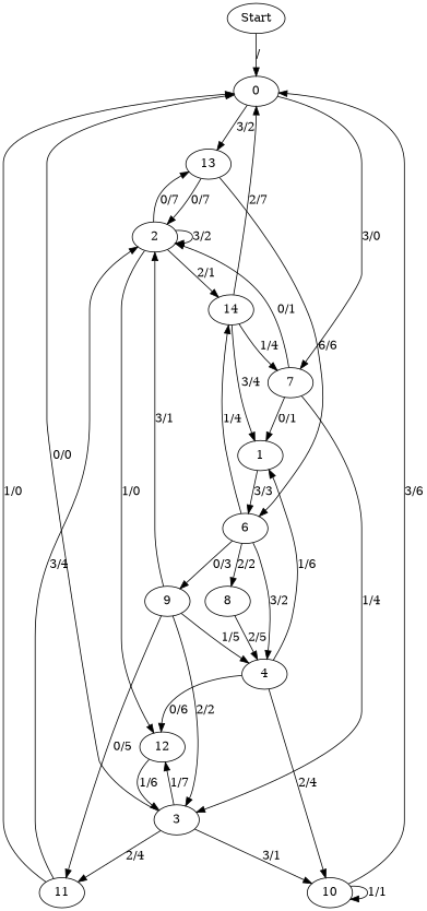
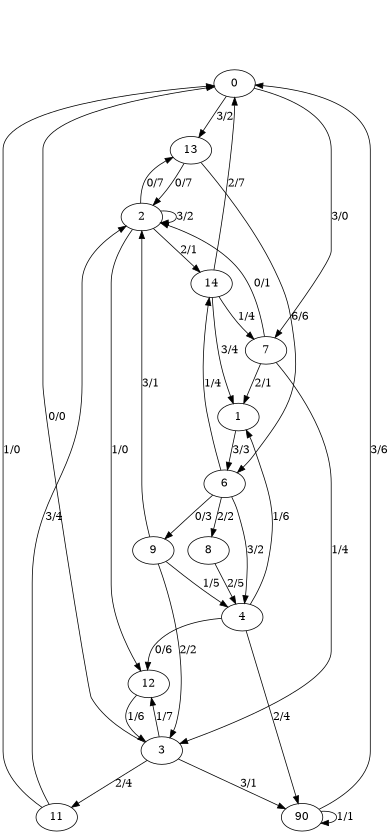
  digraph {
-   Start
    0
    13
    7
    2
    6
    14
    12
    3
    1
    8
    4
    9
    11
-   10
-   Start -> 0 [label="/"]
+   10 [label=90]
    0 -> 13 [label="3/2"]
    0 -> 7 [label="3/0"]
    13 -> 2 [label="0/7"]
    13 -> 6 [label="6/6"]
    7 -> 2 [label="0/1"]
    7 -> 3 [label="1/4"]
-   7 -> 1 [label="0/1"]
+   7 -> 1 [label="2/1"]
    2 -> 13 [label="0/7"]
    2 -> 2 [label="3/2"]
    2 -> 14 [label="2/1"]
    2 -> 12 [label="1/0"]
    6 -> 14 [label="1/4"]
    6 -> 8 [label="2/2"]
    6 -> 4 [label="3/2"]
    6 -> 9 [label="0/3"]
    14 -> 0 [label="2/7"]
    14 -> 7 [label="1/4"]
    14 -> 1 [label="3/4"]
    12 -> 3 [label="1/6"]
    3 -> 0 [label="0/0"]
    3 -> 12 [label="1/7"]
    3 -> 11 [label="2/4"]
    3 -> 10 [label="3/1"]
    1 -> 6 [label="3/3"]
    8 -> 4 [label="2/5"]
    4 -> 12 [label="0/6"]
    4 -> 1 [label="1/6"]
    4 -> 10 [label="2/4"]
    9 -> 2 [label="3/1"]
    9 -> 3 [label="2/2"]
    9 -> 4 [label="1/5"]
-   9 -> 11 [label="0/5"]
    11 -> 0 [label="1/0"]
    11 -> 2 [label="3/4"]
    10 -> 0 [label="3/6"]
    10 -> 10 [label="1/1"]
  }
